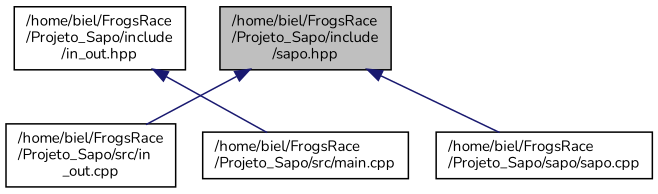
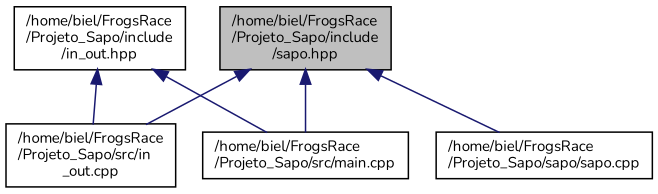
  digraph {
    fontname=Nunito
    node [color=black fillcolor=white fontname=Nunito fontsize=10 shape=record style=filled]
    edge [color=midnightblue dir=back fontname=Nunito fontsize=10 labelfontname=Helvetica labelfontsize=10 style=solid]
    n1 [fillcolor=grey75 fontcolor=black height=0.2 label="/home/biel/FrogsRace\l/Projeto_Sapo/include\l/sapo.hpp" width=0.4]
    n2 [height=0.2 label="/home/biel/FrogsRace\l/Projeto_Sapo/src/main.cpp" width=0.4]
    n3 [height=0.2 label="/home/biel/FrogsRace\l/Projeto_Sapo/sapo/sapo.cpp" width=0.4]
    n4 [height=0.2 label="/home/biel/FrogsRace\l/Projeto_Sapo/src/in\l_out.cpp" width=0.4]
    n5 [height=0.2 label="/home/biel/FrogsRace\l/Projeto_Sapo/include\l/in_out.hpp" width=0.4]
+   n1 -> n2
    n1 -> n3
    n1 -> n4
    n5 -> n2
+   n5 -> n4
  }
